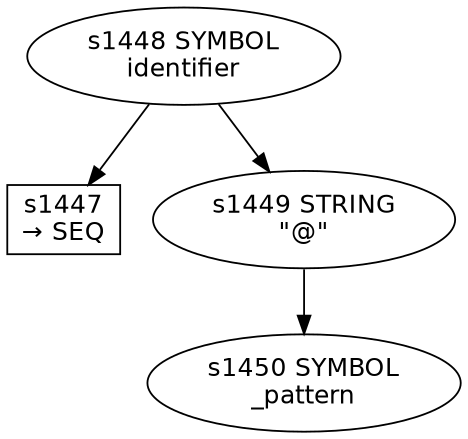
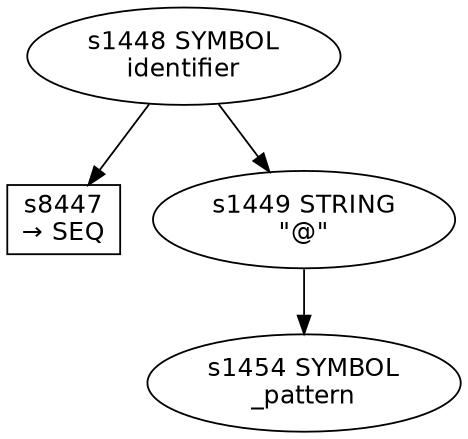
  digraph {
    fontname="DejaVu Sans"
    rankdir=TB
    node [fontname="DejaVu Sans"]
    edge [fontname="DejaVu Sans"]
-   n1 [fixedsize=false label="s1447\n&rarr; SEQ" peripheries=1 shape=record]
+   n1 [fixedsize=false label="s8447\n&rarr; SEQ" peripheries=1 shape=record]
    n2 [label="s1448 SYMBOL\nidentifier"]
    n3 [label="s1449 STRING\n\"@\""]
-   n4 [label="s1450 SYMBOL\n_pattern"]
+   n4 [label="s1454 SYMBOL\n_pattern"]
    n2 -> n1
    n2 -> n3
    n3 -> n4
  }
